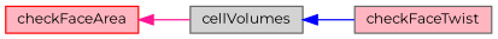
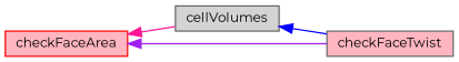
  digraph {
    fontname=Montserrat
    rankdir=LR
    node [color=gray40 fillcolor=lightpink fontname=Montserrat fontsize=10 shape=record style=filled]
    edge [dir=back fontname=Montserrat fontsize=10 labelfontname=Helvetica labelfontsize=10 style=solid]
    n1 [color=red fontcolor=black height=0.2 label=checkFaceArea width=0.4]
    n2 [fillcolor=lightgrey height=0.2 label=cellVolumes width=0.4]
    n3 [height=0.2 label=checkFaceTwist width=0.4]
    n1 -> n2 [color=deeppink]
+   n1 -> n3 [color=purple]
    n2 -> n3 [color=blue]
  }
